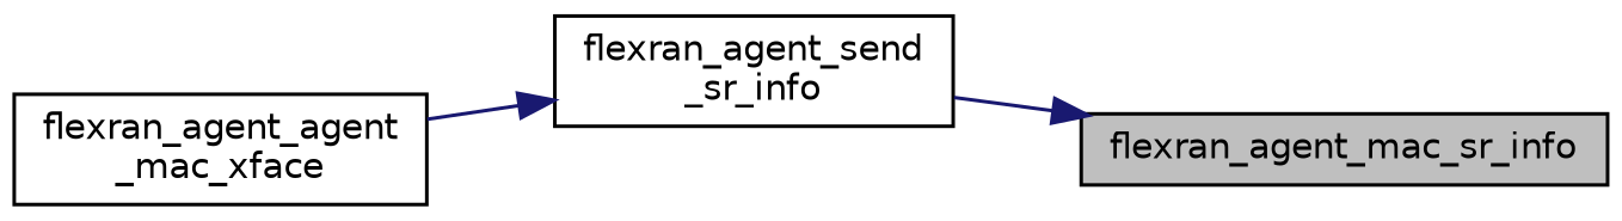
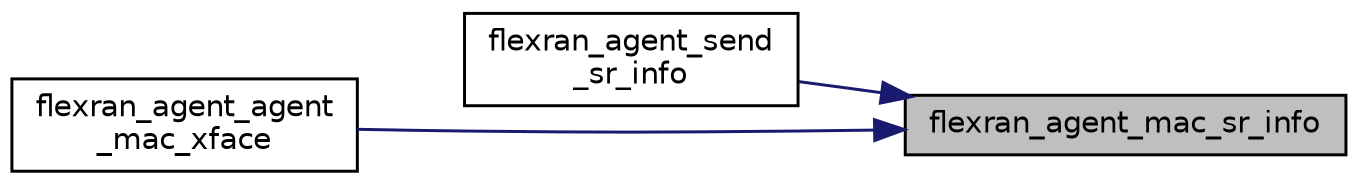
  digraph {
    rankdir=RL
    node [color=black fillcolor=white fontname=Helvetica fontsize=10 shape=record style=filled]
    edge [color=midnightblue dir=back fontname=Helvetica fontsize=10 labelfontname=Helvetica labelfontsize=10 style=solid]
    n1 [fillcolor=grey75 fontcolor=black height=0.2 label=flexran_agent_mac_sr_info width=0.4]
    n2 [height=0.2 label="flexran_agent_send\l_sr_info" width=0.4]
    n3 [height=0.2 label="flexran_agent_agent\l_mac_xface" width=0.4]
    n1 -> n2
-   n2 -> n3
+   n1 -> n3
  }
